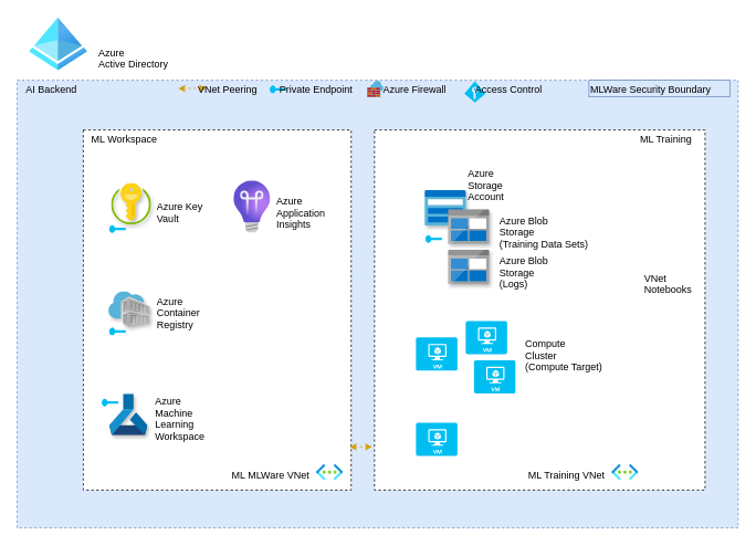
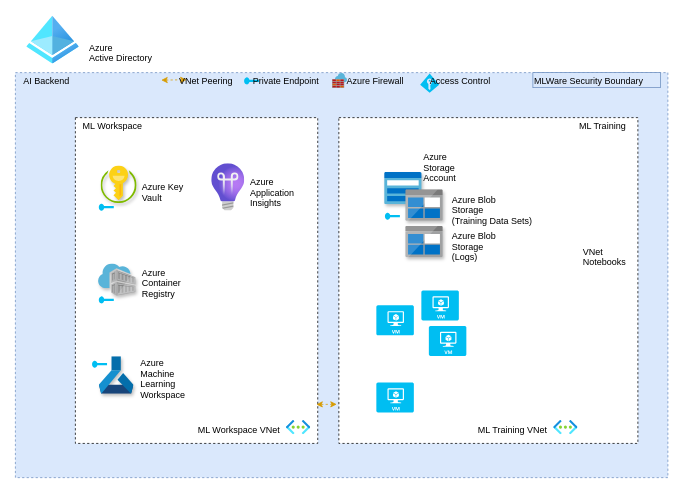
  <mxCell id="0" />
  <mxCell id="1" parent="0" />
  <mxCell id="2" value="" style="rounded=0;whiteSpace=wrap;dashed=1;fillColor=#dae8fc;strokeColor=#6c8ebf;" parent="1" vertex="1"><mxGeometry x="20" y="96" width="870" height="540" as="geometry" /></mxCell>
  <mxCell id="3" value="AI Backend" style="text;align=left;verticalAlign=middle;resizable=0;points=[];autosize=1;" parent="1" vertex="1"><mxGeometry x="29" y="96" width="80" height="20" as="geometry" /></mxCell>
  <mxCell id="4" value="" style="rounded=0;whiteSpace=wrap;dashed=1;" parent="1" vertex="1"><mxGeometry x="100" y="156" width="323.15" height="434.38" as="geometry" /></mxCell>
  <mxCell id="5" value="" style="aspect=fixed;points=[];align=center;image;fontSize=12;image=img/lib/mscae/Machine_Learning_Service_Workspaces.svg;shadow=1;" parent="1" vertex="1"><mxGeometry x="131.88" y="474.66" width="46" height="50" as="geometry" /></mxCell>
  <mxCell id="6" value="Azure &#10;Machine&#10;Learning &#10;Workspace" style="text;align=left;verticalAlign=middle;resizable=0;points=[];autosize=1;" parent="1" vertex="1"><mxGeometry x="184.98" y="473.75" width="80" height="60" as="geometry" /></mxCell>
  <mxCell id="7" value="" style="aspect=fixed;points=[];align=center;image;fontSize=12;image=img/lib/mscae/Key_Vaults.svg;shadow=1;" parent="1" vertex="1"><mxGeometry x="134.15" y="220.38" width="48" height="50" as="geometry" /></mxCell>
  <mxCell id="8" value="Azure Key&#10;Vault" style="text;align=left;verticalAlign=middle;resizable=0;points=[];autosize=1;" parent="1" vertex="1"><mxGeometry x="187.05" y="240.38" width="70" height="30" as="geometry" /></mxCell>
  <mxCell id="9" value="" style="aspect=fixed;points=[];align=center;image;fontSize=12;image=img/lib/mscae/Container_Registries.svg;shadow=1;" parent="1" vertex="1"><mxGeometry x="130.75" y="351" width="50" height="43" as="geometry" /></mxCell>
  <mxCell id="10" value="Azure &#10;Container&#10;Registry" style="text;align=left;verticalAlign=middle;resizable=0;points=[];autosize=1;" parent="1" vertex="1"><mxGeometry x="187.05" y="351" width="70" height="50" as="geometry" /></mxCell>
  <mxCell id="11" value="ML Workspace" style="text;align=left;verticalAlign=middle;resizable=0;points=[];autosize=1;" parent="1" vertex="1"><mxGeometry x="108.15" y="156" width="100" height="20" as="geometry" /></mxCell>
  <mxCell id="12" value="" style="aspect=fixed;points=[];align=center;image;fontSize=12;image=img/lib/azure2/devops/Application_Insights.svg;dashed=1;" parent="1" vertex="1"><mxGeometry x="281.65" y="217.38" width="44" height="63" as="geometry" /></mxCell>
  <mxCell id="13" value="Azure&#10;Application&#10;Insights" style="text;align=left;verticalAlign=middle;resizable=0;points=[];autosize=1;" parent="1" vertex="1"><mxGeometry x="331.3" y="230.38" width="70" height="50" as="geometry" /></mxCell>
  <mxCell id="14" value="" style="aspect=fixed;points=[];align=center;image;fontSize=12;image=img/lib/azure2/identity/Azure_Active_Directory.svg;" parent="1" vertex="1"><mxGeometry x="35" y="20.47" width="70" height="64" as="geometry" /></mxCell>
  <mxCell id="15" value="Azure &#10;Active Directory" style="text;align=left;verticalAlign=middle;resizable=0;points=[];autosize=1;" parent="1" vertex="1"><mxGeometry x="116.7" y="54.47" width="100" height="30" as="geometry" /></mxCell>
  <mxCell id="16" value="MLWare Security Boundary" style="text;align=left;verticalAlign=middle;resizable=0;points=[];autosize=1;fillColor=#dae8fc;strokeColor=#6c8ebf;" parent="1" vertex="1"><mxGeometry x="710" y="96" width="170" height="20" as="geometry" /></mxCell>
  <mxCell id="17" value="" style="aspect=fixed;points=[];align=center;image;fontSize=12;image=img/lib/azure2/networking/Virtual_Networks.svg;" parent="1" vertex="1"><mxGeometry x="381.33" y="559.51" width="32.29" height="19.28" as="geometry" /></mxCell>
- <mxCell id="18" value="ML MLWare VNet" style="text;align=right;verticalAlign=middle;resizable=0;points=[];autosize=1;" parent="1" vertex="1"><mxGeometry x="264.98" y="562.04" width="110" height="20" as="geometry" /></mxCell>
+ <mxCell id="18" value="ML Workspace VNet" style="text;align=right;verticalAlign=middle;resizable=0;points=[];autosize=1;" parent="1" vertex="1"><mxGeometry x="264.98" y="562.04" width="110" height="20" as="geometry" /></mxCell>
  <mxCell id="19" value="" style="verticalLabelPosition=bottom;verticalAlign=top;align=center;strokeColor=none;fillColor=#00BEF2;shape=mxgraph.azure.service_endpoint;" parent="1" vertex="1"><mxGeometry x="122.23" y="479.72" width="20" height="10" as="geometry" /></mxCell>
  <mxCell id="20" value="" style="verticalLabelPosition=bottom;verticalAlign=top;align=center;strokeColor=none;fillColor=#00BEF2;shape=mxgraph.azure.service_endpoint;" parent="1" vertex="1"><mxGeometry x="131.22" y="270.38" width="20" height="10" as="geometry" /></mxCell>
  <mxCell id="21" value="" style="verticalLabelPosition=bottom;verticalAlign=top;align=center;strokeColor=none;fillColor=#00BEF2;shape=mxgraph.azure.service_endpoint;" parent="1" vertex="1"><mxGeometry x="131.22" y="394" width="20" height="10" as="geometry" /></mxCell>
  <mxCell id="22" value="" style="verticalLabelPosition=bottom;verticalAlign=top;align=center;strokeColor=none;fillColor=#00BEF2;shape=mxgraph.azure.service_endpoint;" parent="1" vertex="1"><mxGeometry x="324.95" y="102" width="20" height="10" as="geometry" /></mxCell>
  <mxCell id="23" value="Private Endpoint" style="text;align=right;verticalAlign=middle;resizable=0;points=[];autosize=1;" parent="1" vertex="1"><mxGeometry x="337.1" y="96" width="90" height="20" as="geometry" /></mxCell>
  <mxCell id="24" value="" style="endArrow=classic;startArrow=classic;dashed=1;fillColor=#ffe6cc;strokeColor=#d79b00;" parent="1" edge="1"><mxGeometry width="50" height="50" relative="1" as="geometry"><mxPoint x="214.5" y="106" as="sourcePoint" /><mxPoint x="248.35" y="105.5" as="targetPoint" /><Array as="points" /></mxGeometry></mxCell>
  <mxCell id="25" value="VNet Peering" style="text;align=right;verticalAlign=middle;resizable=0;points=[];autosize=1;" parent="1" vertex="1"><mxGeometry x="242" y="96" width="70" height="20" as="geometry" /></mxCell>
  <mxCell id="26" value="Azure Firewall" style="text;align=right;verticalAlign=middle;resizable=0;points=[];autosize=1;" parent="1" vertex="1"><mxGeometry x="460" y="96" width="80" height="20" as="geometry" /></mxCell>
  <mxCell id="27" value="" style="aspect=fixed;points=[];align=center;image;fontSize=12;image=img/lib/mscae/Azure_Firewall.svg;" parent="1" vertex="1"><mxGeometry x="442.6" y="97" width="20" height="20" as="geometry" /></mxCell>
  <mxCell id="28" value="" style="verticalLabelPosition=bottom;verticalAlign=top;align=center;strokeColor=none;fillColor=#00BEF2;shape=mxgraph.azure.access_control;" parent="1" vertex="1"><mxGeometry x="559.7" y="97" width="25.35" height="25.8" as="geometry" /></mxCell>
  <mxCell id="29" value="Access Control" style="text;align=right;verticalAlign=middle;resizable=0;points=[];autosize=1;" parent="1" vertex="1"><mxGeometry x="575.75" y="96" width="80" height="20" as="geometry" /></mxCell>
  <mxCell id="30" value="" style="rounded=0;whiteSpace=wrap;dashed=1;" parent="1" vertex="1"><mxGeometry x="451.3" y="156" width="398.7" height="434.38" as="geometry" /></mxCell>
  <mxCell id="31" value="ML Training" style="text;align=left;verticalAlign=middle;resizable=0;points=[];autosize=1;" parent="1" vertex="1"><mxGeometry x="769.94" y="156" width="80" height="20" as="geometry" /></mxCell>
  <mxCell id="32" value="" style="verticalLabelPosition=bottom;verticalAlign=top;align=center;strokeColor=none;fillColor=#00BEF2;shape=mxgraph.azure.virtual_machine;" parent="1" vertex="1"><mxGeometry x="501.3" y="406.26" width="50" height="40" as="geometry" /></mxCell>
  <mxCell id="33" value="" style="verticalLabelPosition=bottom;verticalAlign=top;align=center;strokeColor=none;fillColor=#00BEF2;shape=mxgraph.azure.virtual_machine;" parent="1" vertex="1"><mxGeometry x="561.3" y="386.5" width="50" height="40" as="geometry" /></mxCell>
  <mxCell id="34" value="" style="verticalLabelPosition=bottom;verticalAlign=top;align=center;strokeColor=none;fillColor=#00BEF2;shape=mxgraph.azure.virtual_machine;" parent="1" vertex="1"><mxGeometry x="571.3" y="433.75" width="50" height="40" as="geometry" /></mxCell>
  <mxCell id="35" value="" style="verticalLabelPosition=bottom;verticalAlign=top;align=center;strokeColor=none;fillColor=#00BEF2;shape=mxgraph.azure.virtual_machine;" parent="1" vertex="1"><mxGeometry x="501.3" y="509.16" width="50" height="40" as="geometry" /></mxCell>
- <mxCell id="36" value="Compute&#10;Cluster&#10;(Compute Target)" style="text;align=left;verticalAlign=middle;resizable=0;points=[];autosize=1;" parent="1" vertex="1"><mxGeometry x="631.3" y="402.69" width="110" height="50" as="geometry" /></mxCell>
  <mxCell id="37" value="" style="aspect=fixed;points=[];align=center;image;fontSize=12;image=img/lib/azure2/networking/Virtual_Networks.svg;" parent="1" vertex="1"><mxGeometry x="737.65" y="559.51" width="32.29" height="19.28" as="geometry" /></mxCell>
  <mxCell id="38" value="ML Training VNet" style="text;align=right;verticalAlign=middle;resizable=0;points=[];autosize=1;" parent="1" vertex="1"><mxGeometry x="641.3" y="562.04" width="90" height="20" as="geometry" /></mxCell>
  <mxCell id="39" value="" style="endArrow=classic;startArrow=classic;dashed=1;fillColor=#ffe6cc;strokeColor=#d79b00;entryX=-0.007;entryY=0.88;entryDx=0;entryDy=0;entryPerimeter=0;" parent="1" target="30" edge="1"><mxGeometry width="50" height="50" relative="1" as="geometry"><mxPoint x="421.3" y="538.38" as="sourcePoint" /><mxPoint x="111.3" y="552.38" as="targetPoint" /><Array as="points" /></mxGeometry></mxCell>
  <mxCell id="40" value="" style="aspect=fixed;points=[];align=center;image;fontSize=12;image=img/lib/mscae/ClassicStorage.svg;shadow=1;" parent="1" vertex="1"><mxGeometry x="512.22" y="229.06" width="50" height="43" as="geometry" /></mxCell>
  <mxCell id="41" value="Azure &#10;Storage &#10;Account" style="text;align=left;verticalAlign=middle;resizable=0;points=[];autosize=1;" parent="1" vertex="1"><mxGeometry x="562.22" y="197.06" width="60" height="50" as="geometry" /></mxCell>
  <mxCell id="42" value="" style="aspect=fixed;points=[];align=center;image;fontSize=12;image=img/lib/mscae/BlobBlock.svg;shadow=1;" parent="1" vertex="1"><mxGeometry x="540.37" y="252.06" width="50" height="42" as="geometry" /></mxCell>
  <mxCell id="43" value="Azure Blob &#10;Storage&#10;(Training Data Sets)" style="text;align=left;verticalAlign=middle;resizable=0;points=[];autosize=1;" parent="1" vertex="1"><mxGeometry x="600.37" y="254.06" width="120" height="50" as="geometry" /></mxCell>
  <mxCell id="44" value="" style="verticalLabelPosition=bottom;verticalAlign=top;align=center;strokeColor=none;fillColor=#00BEF2;shape=mxgraph.azure.service_endpoint;" parent="1" vertex="1"><mxGeometry x="512.69" y="282.44" width="20" height="10" as="geometry" /></mxCell>
  <mxCell id="45" value="" style="aspect=fixed;points=[];align=center;image;fontSize=12;image=img/lib/mscae/BlobBlock.svg;shadow=1;" parent="1" vertex="1"><mxGeometry x="540.37" y="300.68" width="50" height="42" as="geometry" /></mxCell>
  <mxCell id="46" value="Azure Blob &#10;Storage&#10;(Logs)" style="text;align=left;verticalAlign=middle;resizable=0;points=[];autosize=1;" parent="1" vertex="1"><mxGeometry x="600.37" y="302.68" width="70" height="50" as="geometry" /></mxCell>
  <mxCell id="47" value="" style="shape=image;verticalLabelPosition=bottom;labelBackgroundColor=#ffffff;verticalAlign=top;aspect=fixed;imageAspect=0;image=https://upload.wikimedia.org/wikipedia/commons/thumb/3/38/Jupyter_logo.svg/1200px-Jupyter_logo.svg.png;" parent="1" vertex="1"><mxGeometry x="726.76" y="316" width="43.18" height="50" as="geometry" /></mxCell>
  <mxCell id="48" value="VNet&#10;Notebooks" style="text;align=left;verticalAlign=middle;resizable=0;points=[];autosize=1;" parent="1" vertex="1"><mxGeometry x="774.94" y="326" width="70" height="30" as="geometry" /></mxCell>
